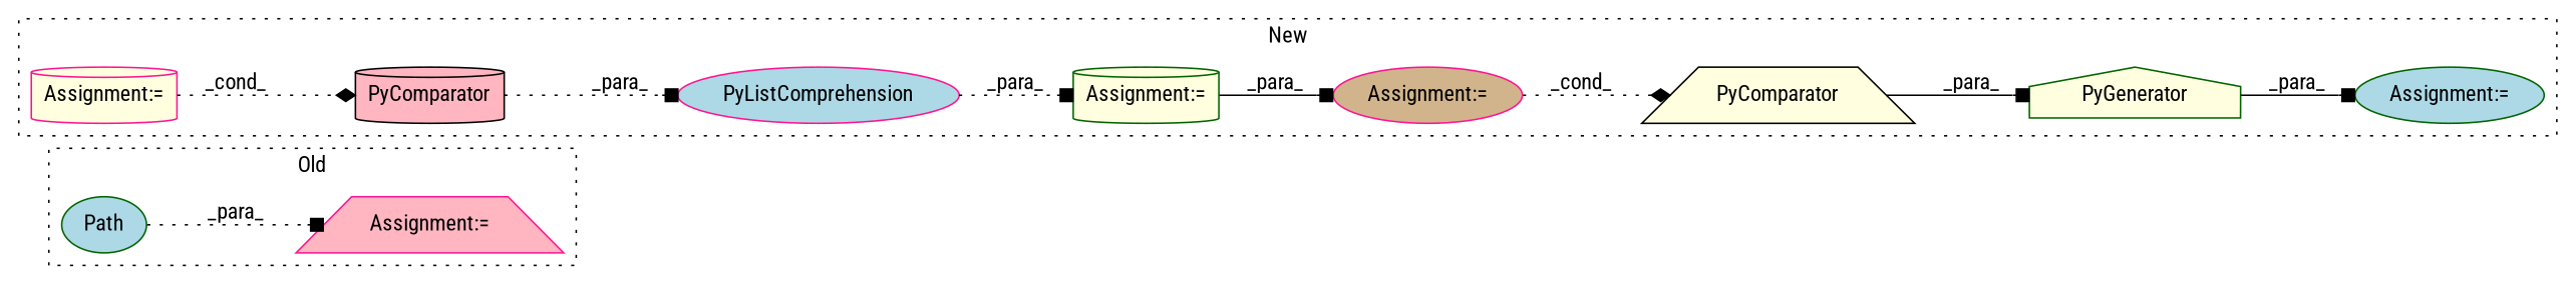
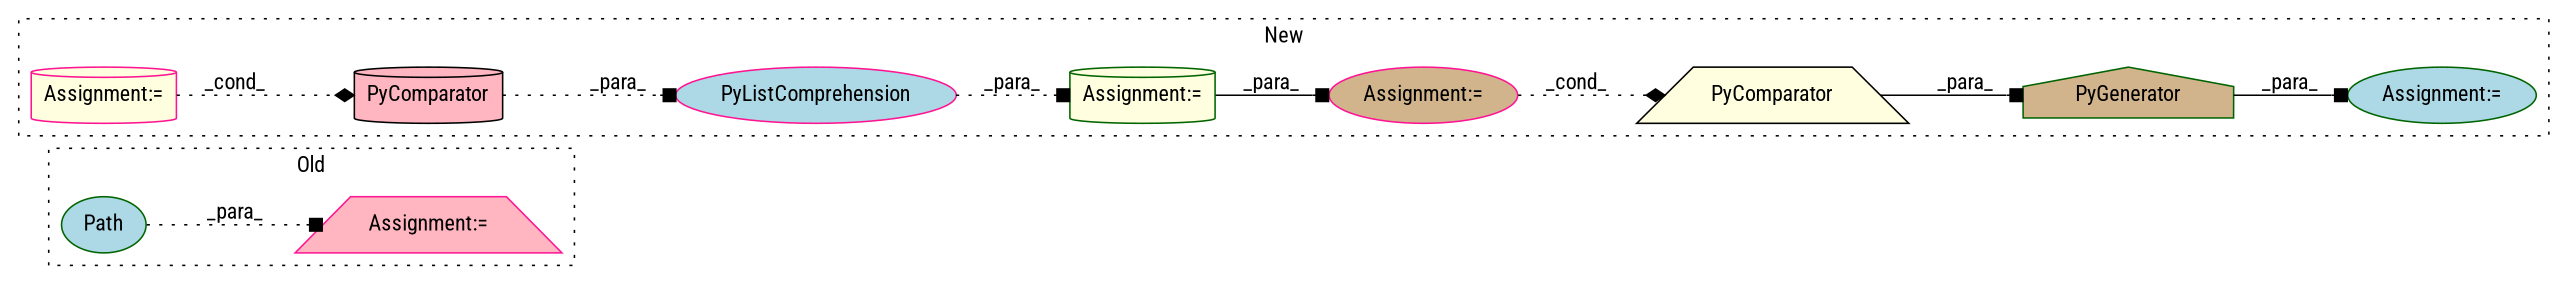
  digraph {
    rankdir=LR
    fontname="Roboto Condensed"
    node [a=7 l=1 s=2809 shape=ellipse style=filled fillcolor=lightblue color=darkgreen fontname="Roboto Condensed"]
    edge [style=dotted arrowhead=box fontname="Roboto Condensed"]
    n1 [a=32 l="5,1" label=Path s="2068,2084"]
    n2 [l="57,2" label="Assignment:=" s="2214,2318" shape=trapezium fillcolor=lightpink color=deeppink]
    n3 [a=113 l=47 label=PyComparator s=2610 shape=cylinder fillcolor=lightpink color=black]
    n4 [l=14 label="Assignment:=" s=2531 shape=cylinder fillcolor=lightyellow]
    n5 [label="Assignment:=" s=2488 shape=cylinder fillcolor=lightyellow color=deeppink]
    n6 [a=109 l=120 label=PyListComprehension s=2545 color=deeppink]
    n7 [l=44 label="Assignment:=" fillcolor=tan color=deeppink]
    n8 [label="Assignment:=" s=2678]
-   n9 [a=107 l=160 label=PyGenerator s=2699 shape=house fillcolor=lightyellow]
+   n9 [a=107 l=160 label=PyGenerator s=2699 shape=house fillcolor=tan]
    n10 [a=113 l=44 label=PyComparator shape=trapezium fillcolor=lightyellow color=black]
    subgraph cluster_1 {
      label=Old
      style=dotted
      n1
      n2
    }
    subgraph cluster_2 {
      label=New
      style=dotted
      n3
      n4
      n5
      n6
      n7
      n8
      n9
      n10
    }
    n1 -> n2 [label=_para_]
    n3 -> n6 [label=_para_]
    n4 -> n7 [label=_para_ style=solid]
    n5 -> n3 [label=_cond_ arrowhead=diamond]
    n6 -> n4 [label=_para_]
    n7 -> n10 [label=_cond_ arrowhead=diamond]
    n9 -> n8 [label=_para_ style=solid]
    n10 -> n9 [label=_para_ style=solid]
  }
